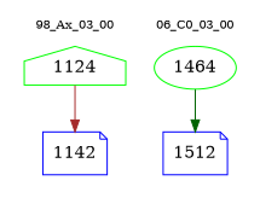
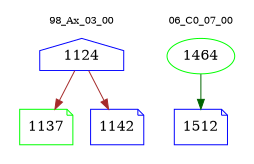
  digraph {
    node [color=green shape=note]
    edge [color=brown]
-   n1 [label=1124 shape=house]
+   n1 [color=blue label=1124 shape=house]
+   n2 [label=1137]
    n3 [color=blue label=1142]
    n4 [label=1464 shape=ellipse]
    n5 [color=blue label=1512]
    subgraph cluster_1 {
      color=white
      fontsize=10
      label="98_Ax_03_00"
      n1
+     n2
      n3
    }
    subgraph cluster_2 {
      color=white
      fontsize=10
-     label="06_C0_03_00"
+     label="06_C0_07_00"
      n4
      n5
    }
+   n1 -> n2
    n1 -> n3
    n4 -> n5 [color=darkgreen]
  }
